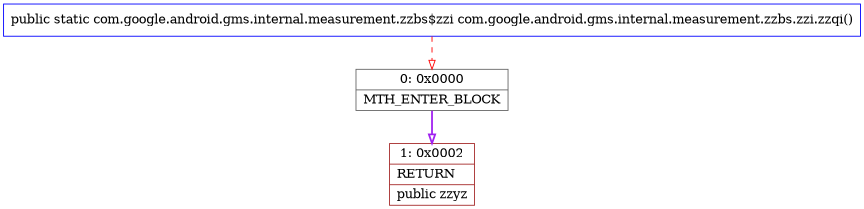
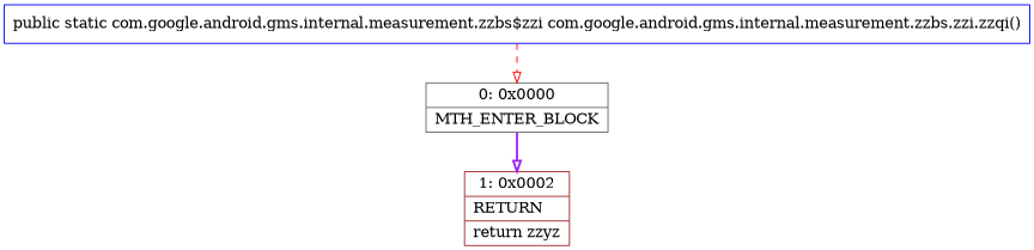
  digraph {
    node [shape=record]
    edge [arrowhead=onormal]
    n1 [label="{0\:\ 0x0000|MTH_ENTER_BLOCK\l}" color=gray40]
-   n2 [label="{1\:\ 0x0002|RETURN\l|public zzyz\l}" color=brown]
+   n2 [label="{1\:\ 0x0002|RETURN\l|return zzyz\l}" color=brown]
    n3 [label="{public static com.google.android.gms.internal.measurement.zzbs$zzi com.google.android.gms.internal.measurement.zzbs.zzi.zzqi() }" color=blue]
    n1 -> n2 [color=purple style=bold]
    n3 -> n1 [color=red style=dashed]
  }
